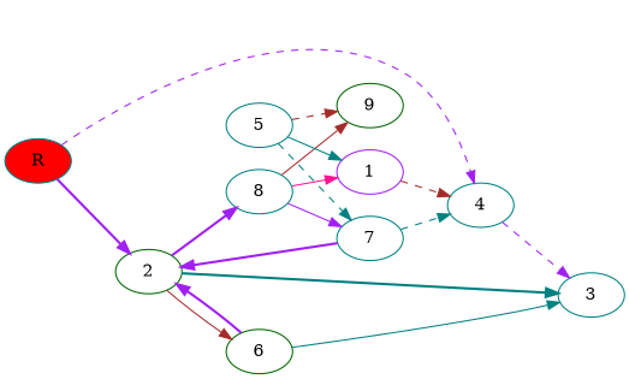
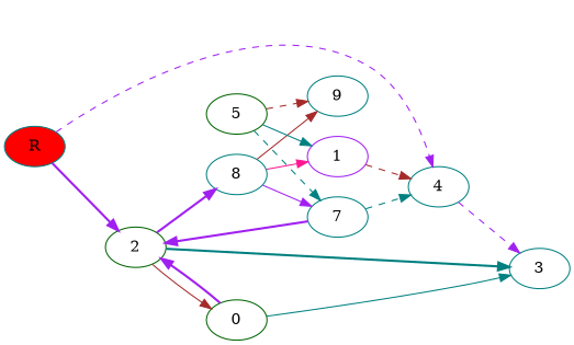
  digraph {
    rankdir=LR
    node [color=teal]
    edge [color=purple style=dashed]
    1 [color=purple]
    4
    3
    2 [color=darkgreen]
-   6 [color=darkgreen]
+   6 [color=darkgreen label=0]
    8
    7
-   9 [color=darkgreen]
-   5
+   9
+   5 [color=darkgreen]
    R [fillcolor="#ff0000" style=filled]
    1 -> 4 [color=brown]
    4 -> 3
    2 -> 3 [color=teal style=bold]
    2 -> 6 [color=brown style=solid]
    2 -> 8 [style=bold]
    6 -> 3 [color=teal style=solid]
    6 -> 2 [style=bold]
    8 -> 1 [color=deeppink style=solid]
    8 -> 7 [style=solid]
    8 -> 9 [color=brown style=solid]
    7 -> 4 [color=teal]
    7 -> 2 [style=bold]
    5 -> 1 [color=teal style=solid]
    5 -> 7 [color=teal]
    5 -> 9 [color=brown]
    R -> 4
    R -> 2 [style=bold]
  }
